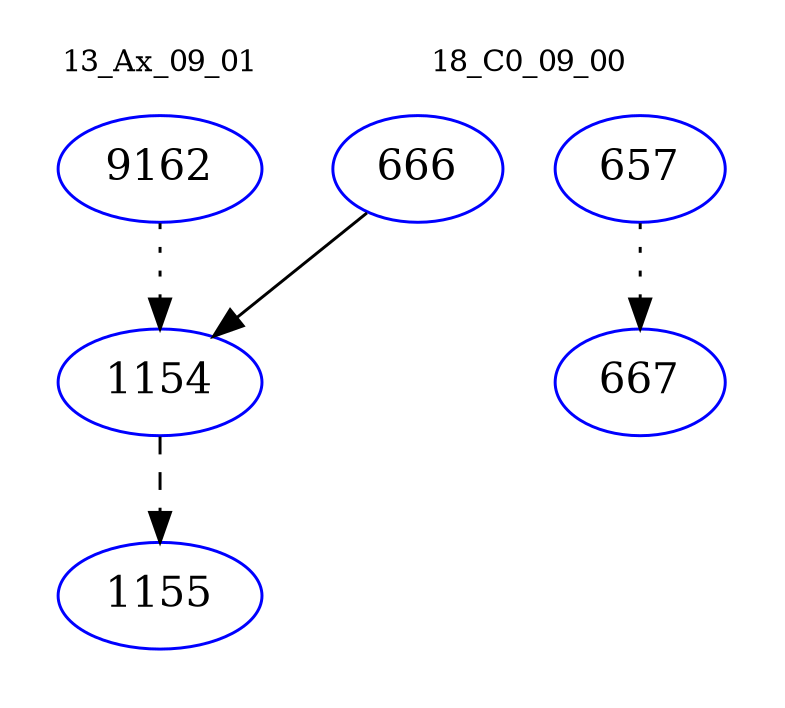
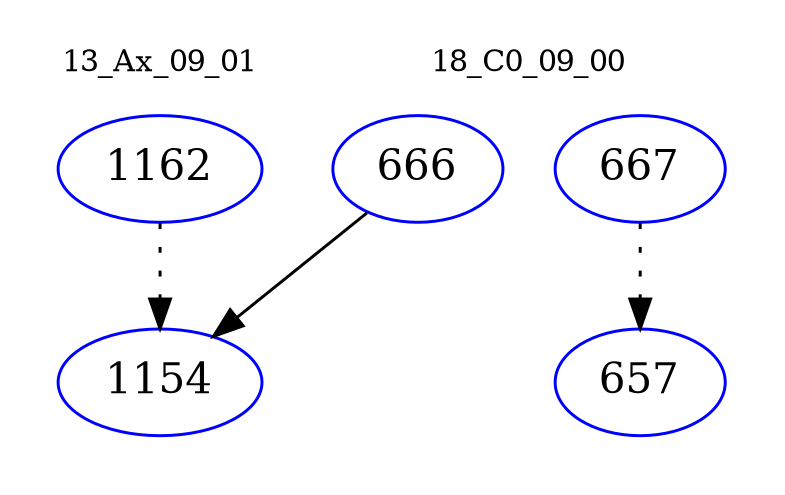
  digraph {
    node [color=blue]
    edge [color=black style=dotted]
-   n1 [label=9162]
+   n1 [label=1162]
    n2 [label=1154]
-   n3 [label=1155]
    n4 [label=666]
    n5 [label=657]
    n6 [label=667]
    subgraph cluster_1 {
      color=white
      fontsize=10
      label="13_Ax_09_01"
      n1
      n2
-     n3
    }
    subgraph cluster_2 {
      color=white
      fontsize=10
      label="18_C0_09_00"
      n4
      n5
      n6
    }
    n1 -> n2
-   n2 -> n3 [style=dashed]
    n4 -> n2 [style=solid]
-   n5 -> n6
+   n6 -> n5
  }
